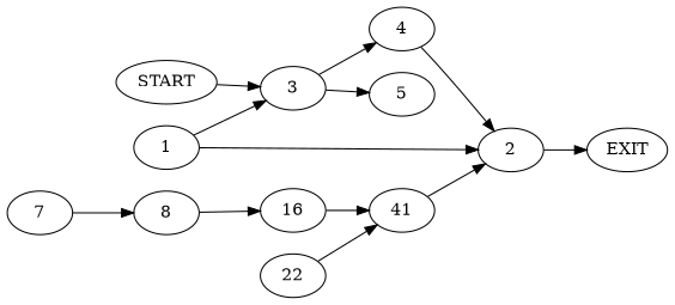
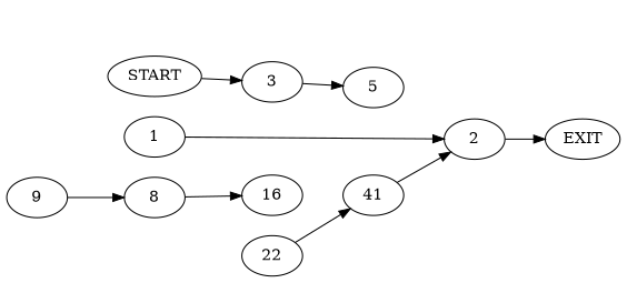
  digraph {
    rankdir=LR
    n1 [label=START]
    3
    1
    2
    n5 [label=EXIT]
-   4
    5
-   7
+   7 [label=9]
    8
    n10 [label=16]
    n11 [label=41]
    n12 [label=22]
    n1 -> 3
-   3 -> 4
    3 -> 5
-   1 -> 3
    1 -> 2
    2 -> n5
-   4 -> 2
    7 -> 8
    8 -> n10
-   n10 -> n11
    n11 -> 2
    n12 -> n11
  }
